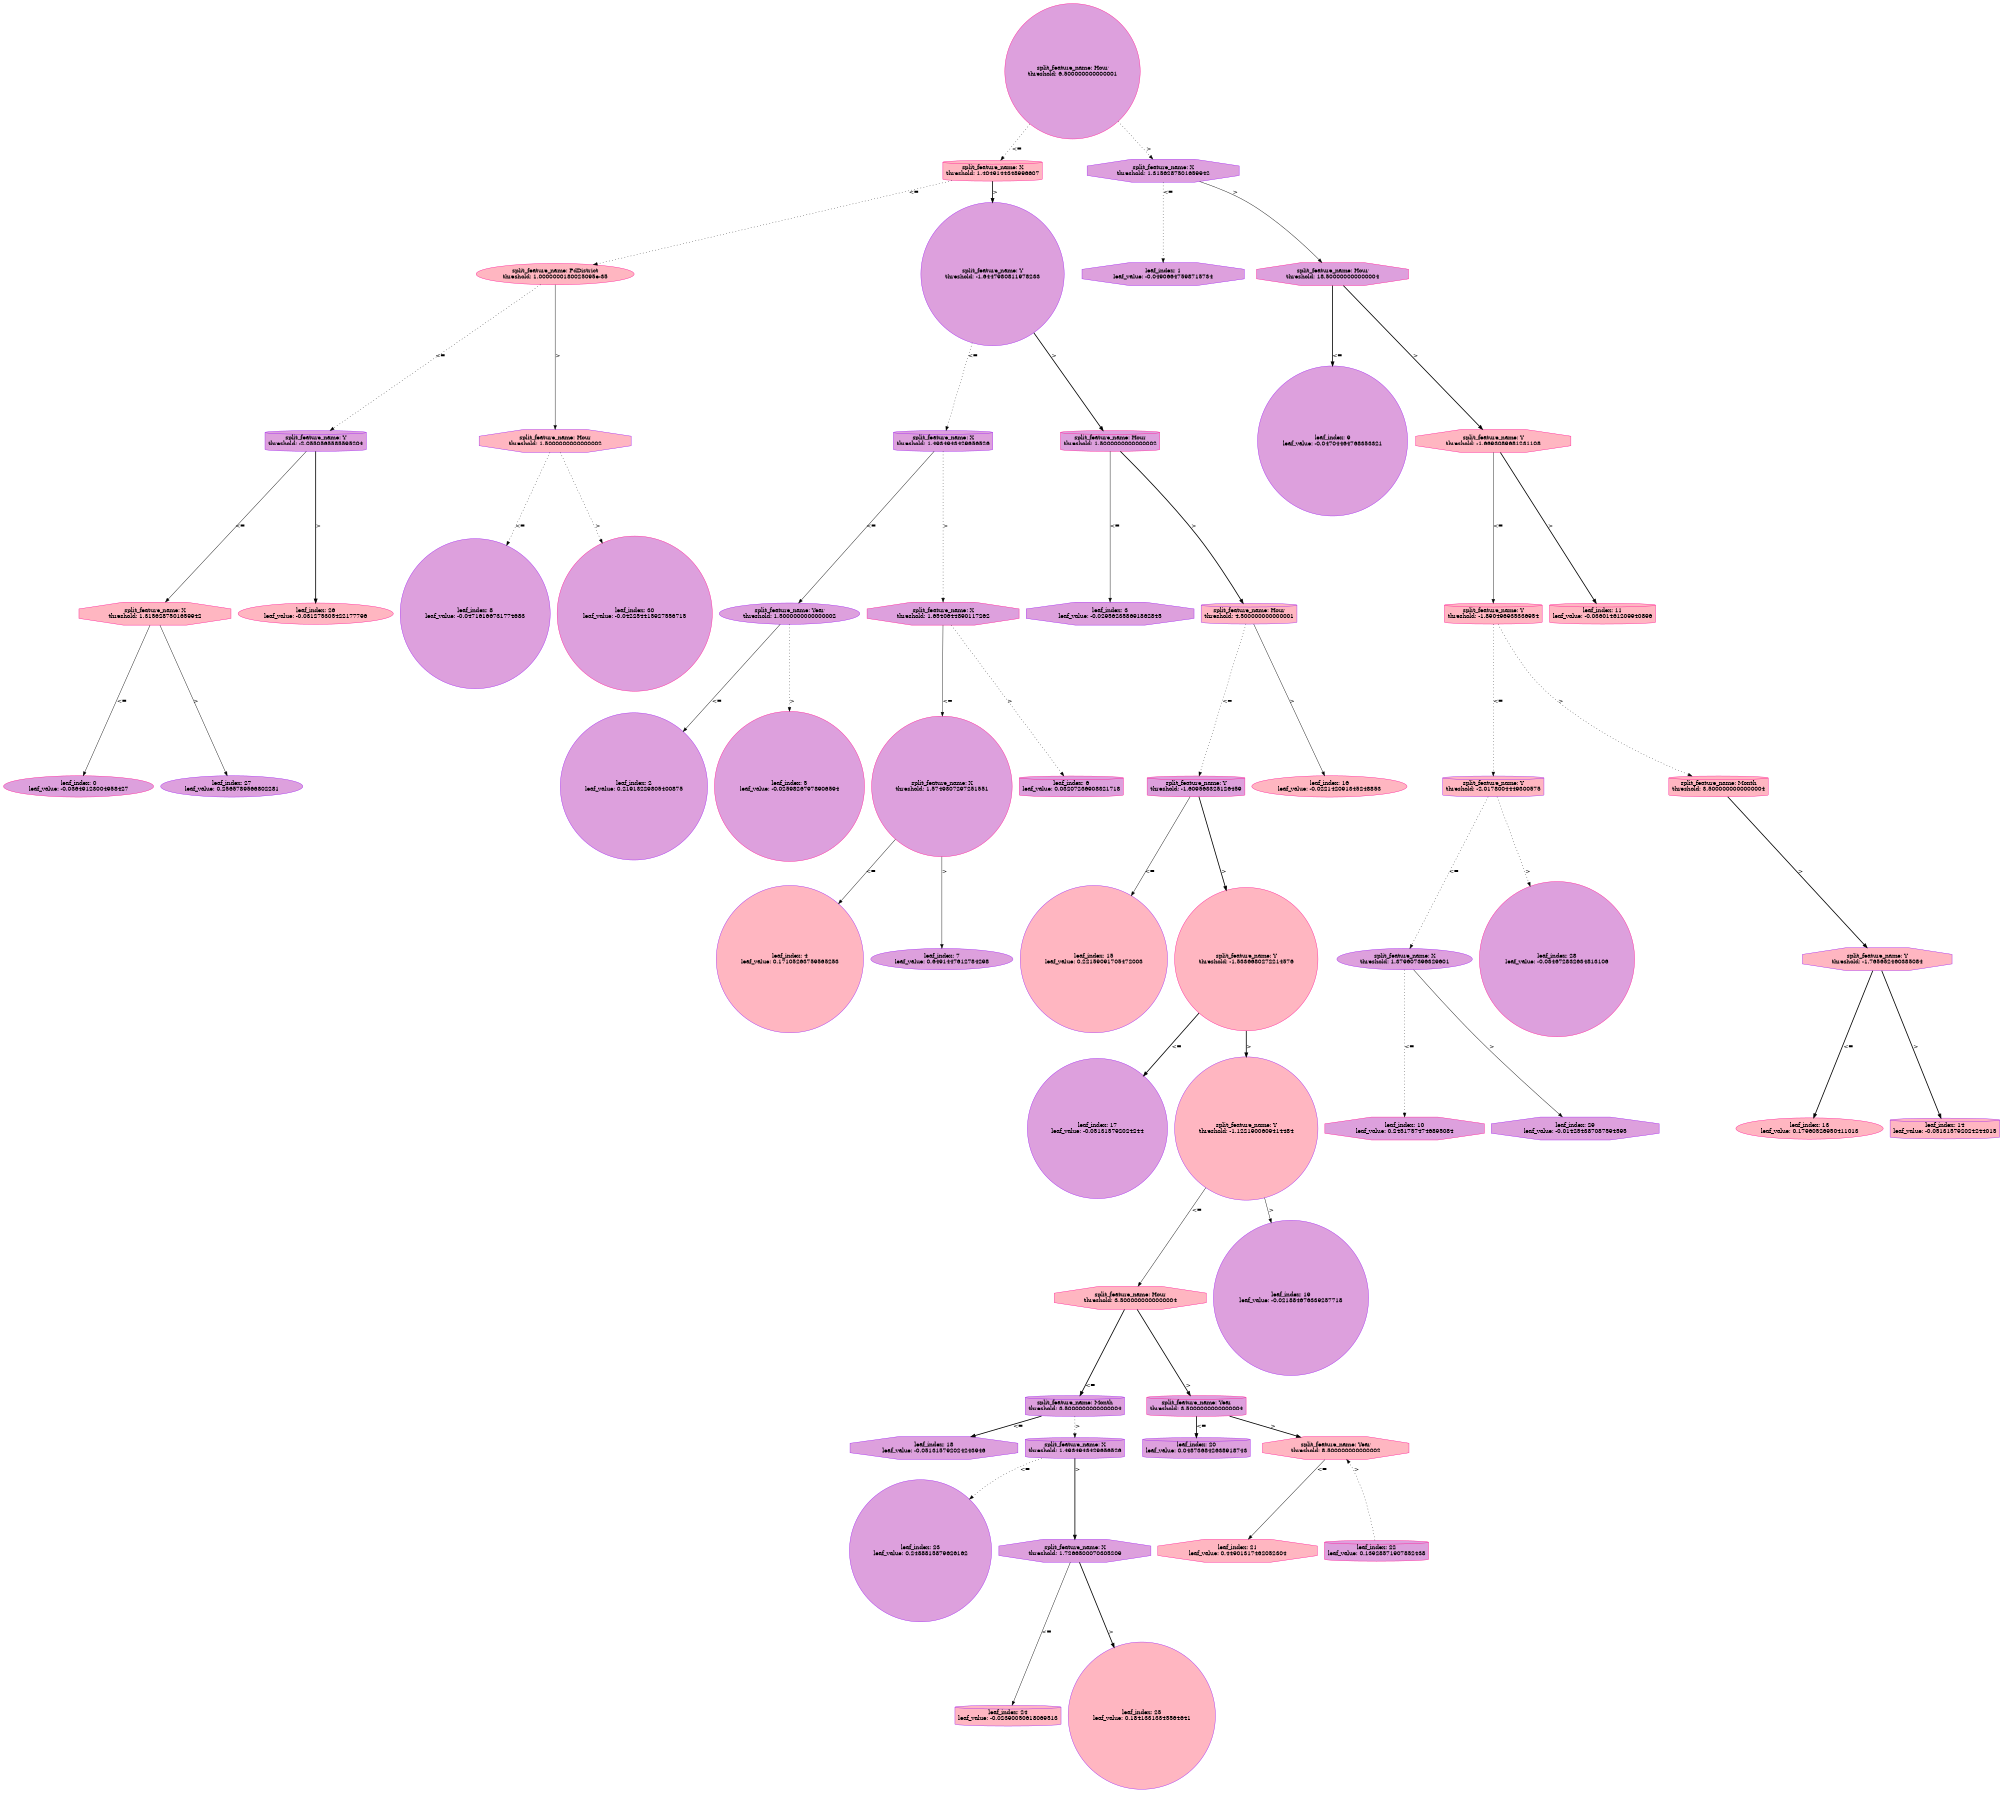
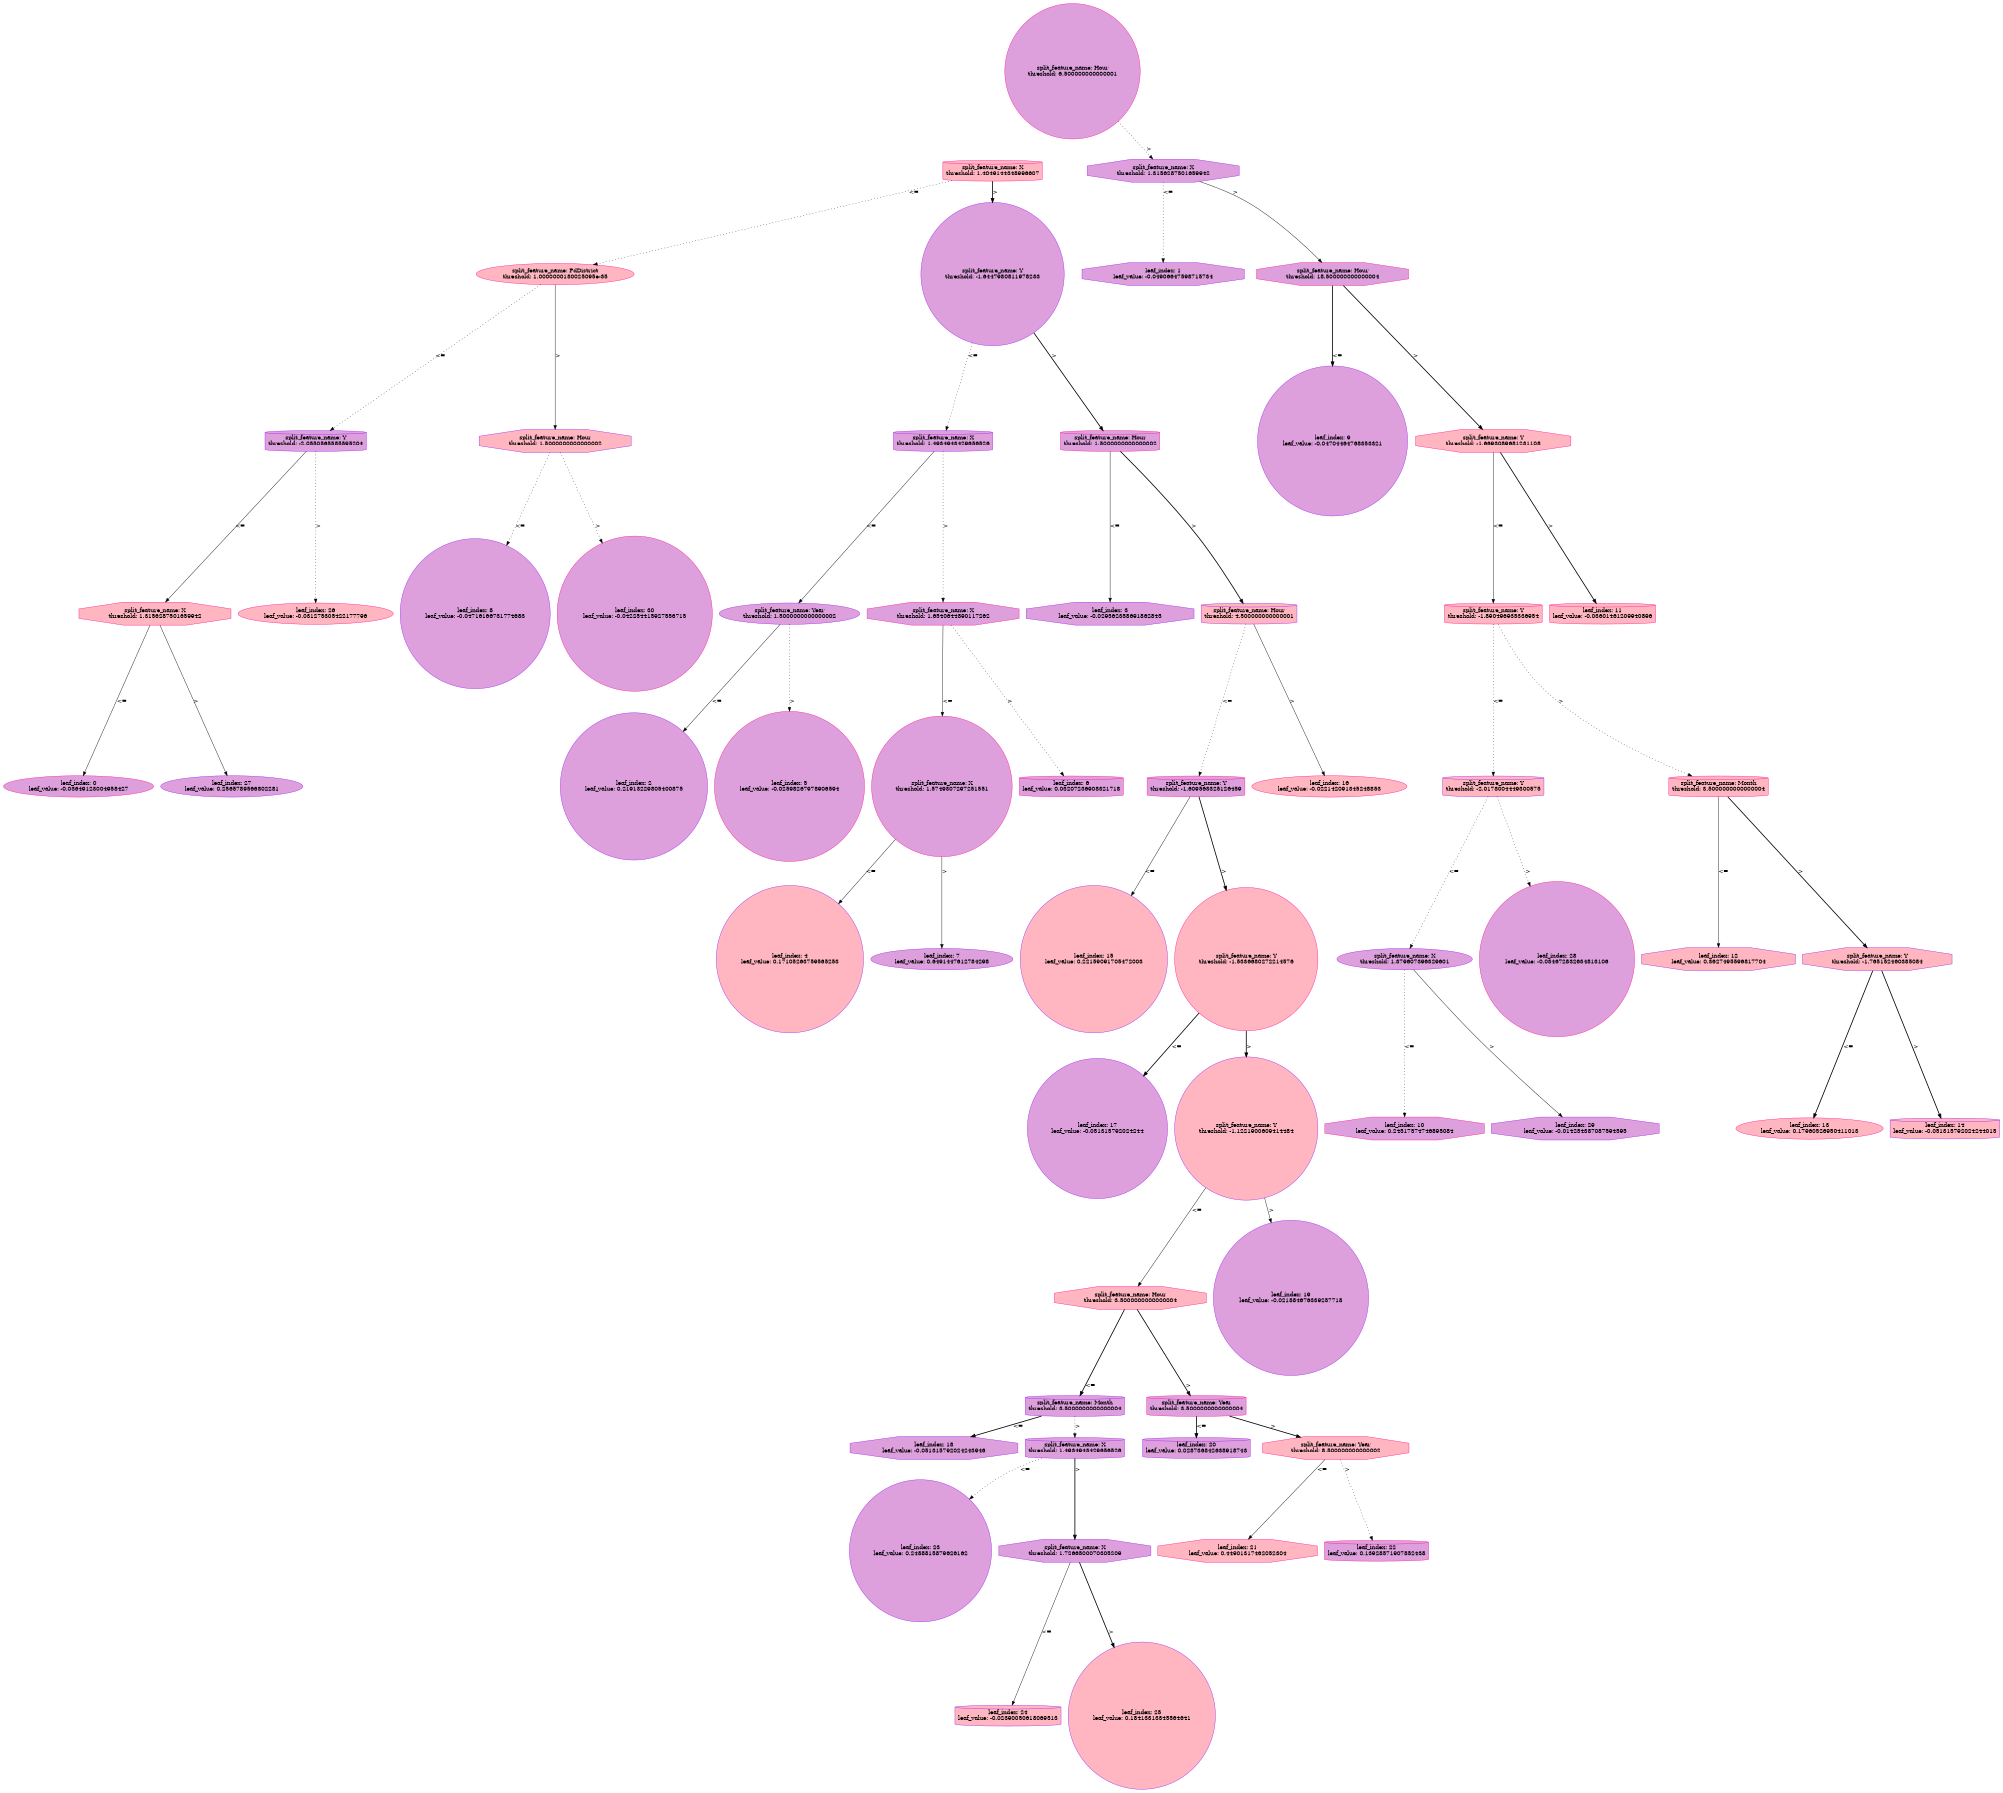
  digraph {
    node [color=purple fillcolor=plum shape=cylinder style=filled]
    edge [style=dotted]
    n1 [color=deeppink label="split_feature_name: Hour\nthreshold: 6.500000000000001" shape=circle]
    n2 [color=deeppink fillcolor=lightpink label="split_feature_name: X\nthreshold: 1.4049144348996607"]
    n3 [label="split_feature_name: X\nthreshold: 1.3156287501659942" shape=octagon]
    n4 [color=deeppink fillcolor=lightpink label="split_feature_name: PdDistrict\nthreshold: 1.0000000180025095e-35" shape=ellipse]
    n5 [label="split_feature_name: Y\nthreshold: -1.6447980811978233" shape=circle]
    n6 [label="leaf_index: 1\nleaf_value: -0.04906647598715734" shape=octagon]
    n7 [color=deeppink label="split_feature_name: Hour\nthreshold: 18.500000000000004" shape=octagon]
    n8 [label="split_feature_name: Y\nthreshold: -2.0550565585595204"]
    n9 [fillcolor=lightpink label="split_feature_name: Hour\nthreshold: 1.5000000000000002" shape=octagon]
    n10 [label="split_feature_name: X\nthreshold: 1.4934943429656526"]
    n11 [color=deeppink label="split_feature_name: Hour\nthreshold: 1.5000000000000002"]
    n12 [color=deeppink fillcolor=lightpink label="split_feature_name: X\nthreshold: 1.3156287501659942" shape=octagon]
    n13 [color=deeppink fillcolor=lightpink label="leaf_index: 26\nleaf_value: -0.031275305422177796" shape=ellipse]
    n14 [label="leaf_index: 8\nleaf_value: -0.04716166731774683" shape=circle]
    n15 [color=deeppink label="leaf_index: 30\nleaf_value: -0.042254415927556715" shape=circle]
    n16 [color=deeppink label="leaf_index: 0\nleaf_value: -0.03649123004958427" shape=ellipse]
    n17 [label="leaf_index: 27\nleaf_value: 0.2565789566802281" shape=ellipse]
    n18 [label="split_feature_name: Year\nthreshold: 1.5000000000000002" shape=ellipse]
    n19 [color=deeppink label="split_feature_name: X\nthreshold: 1.6540644890117262" shape=octagon]
    n20 [label="leaf_index: 3\nleaf_value: -0.029562358691862845" shape=octagon]
    n21 [fillcolor=lightpink label="split_feature_name: Hour\nthreshold: 4.500000000000001"]
    n22 [label="leaf_index: 2\nleaf_value: 0.21913229805400875" shape=circle]
    n23 [color=deeppink label="leaf_index: 5\nleaf_value: -0.02598267978906594" shape=circle]
    n24 [color=deeppink label="split_feature_name: X\nthreshold: 1.5749307297251551" shape=circle]
    n25 [color=deeppink label="leaf_index: 6\nleaf_value: 0.03207236908321718"]
    n26 [fillcolor=lightpink label="leaf_index: 4\nleaf_value: 0.17105263759565253" shape=circle]
    n27 [label="leaf_index: 7\nleaf_value: 0.6491447612784298" shape=ellipse]
    n28 [color=deeppink label="split_feature_name: Y\nthreshold: -1.609563325126459"]
    n29 [color=deeppink fillcolor=lightpink label="leaf_index: 16\nleaf_value: -0.022142091345248853" shape=ellipse]
    n30 [fillcolor=lightpink label="leaf_index: 15\nleaf_value: 0.22159091705472003" shape=circle]
    n31 [color=deeppink fillcolor=lightpink label="split_feature_name: Y\nthreshold: -1.5336680272214576" shape=circle]
    n32 [label="leaf_index: 17\nleaf_value: -0.051315792024244" shape=circle]
    n33 [fillcolor=lightpink label="split_feature_name: Y\nthreshold: -1.1221900609414484" shape=circle]
    n34 [color=deeppink fillcolor=lightpink label="split_feature_name: Hour\nthreshold: 3.5000000000000004" shape=octagon]
    n35 [label="leaf_index: 19\nleaf_value: -0.021884676339257718" shape=circle]
    n36 [label="split_feature_name: Month\nthreshold: 3.5000000000000004"]
    n37 [color=deeppink label="split_feature_name: Year\nthreshold: 3.5000000000000004"]
    n38 [label="leaf_index: 18\nleaf_value: -0.051315792024243946" shape=octagon]
    n39 [label="split_feature_name: X\nthreshold: 1.4934943429656526"]
-   n40 [label="leaf_index: 20\nleaf_value: 0.048736842638918743"]
+   n40 [label="leaf_index: 20\nleaf_value: 0.028736842638918743"]
    n41 [color=deeppink fillcolor=lightpink label="split_feature_name: Year\nthreshold: 8.500000000000002" shape=octagon]
    n42 [label="leaf_index: 23\nleaf_value: 0.2488815879626162" shape=circle]
    n43 [label="split_feature_name: X\nthreshold: 1.7266500070305209" shape=octagon]
    n44 [fillcolor=lightpink label="leaf_index: 24\nleaf_value: -0.02390050618069513"]
    n45 [fillcolor=lightpink label="leaf_index: 25\nleaf_value: 0.18413313345564641" shape=circle]
    n46 [color=deeppink fillcolor=lightpink label="leaf_index: 21\nleaf_value: 0.44901317462052304" shape=octagon]
    n47 [color=deeppink label="leaf_index: 22\nleaf_value: 0.13928571907852438"]
    n48 [label="leaf_index: 9\nleaf_value: -0.04704464768353321" shape=circle]
    n49 [color=deeppink fillcolor=lightpink label="split_feature_name: Y\nthreshold: -1.6693089681231108" shape=octagon]
    n50 [color=deeppink fillcolor=lightpink label="split_feature_name: Y\nthreshold: -1.890496935336954"]
    n51 [color=deeppink fillcolor=lightpink label="leaf_index: 11\nleaf_value: -0.03601461209940896"]
    n52 [fillcolor=lightpink label="split_feature_name: Y\nthreshold: -2.0178004449300575"]
    n53 [color=deeppink fillcolor=lightpink label="split_feature_name: Month\nthreshold: 3.5000000000000004"]
    n54 [label="split_feature_name: X\nthreshold: 1.379607396329601" shape=ellipse]
    n55 [color=deeppink label="leaf_index: 28\nleaf_value: -0.034672832634813106" shape=circle]
-   n57 [fillcolor=lightpink label="split_feature_name: Y\nthreshold: -1.765652460385084" shape=octagon]
+   n56 [fillcolor=lightpink label="leaf_index: 12\nleaf_value: 0.3627495596817704" shape=octagon]
+   n57 [fillcolor=lightpink label="split_feature_name: Y\nthreshold: -1.765152460385084" shape=octagon]
    n58 [color=deeppink label="leaf_index: 10\nleaf_value: 0.24517574746895084" shape=octagon]
    n59 [label="leaf_index: 29\nleaf_value: -0.014254387087594595" shape=octagon]
    n60 [color=deeppink fillcolor=lightpink label="leaf_index: 13\nleaf_value: 0.17960526950411013" shape=ellipse]
    n61 [fillcolor=lightpink label="leaf_index: 14\nleaf_value: -0.051315792024244015"]
-   n1 -> n2 [label="<="]
    n1 -> n3 [label=">"]
    n2 -> n4 [label="<="]
    n2 -> n5 [label=">" style=bold]
    n3 -> n6 [label="<="]
    n3 -> n7 [label=">" style=solid]
    n4 -> n8 [label="<="]
    n4 -> n9 [label=">" style=solid]
    n5 -> n10 [label="<="]
    n5 -> n11 [label=">" style=bold]
    n7 -> n48 [label="<=" style=bold]
    n7 -> n49 [label=">" style=bold]
    n8 -> n12 [label="<=" style=solid]
-   n8 -> n13 [label=">" style=bold]
+   n8 -> n13 [label=">"]
    n9 -> n14 [label="<="]
    n9 -> n15 [label=">"]
    n10 -> n18 [label="<=" style=solid]
    n10 -> n19 [label=">"]
    n11 -> n20 [label="<=" style=solid]
    n11 -> n21 [label=">" style=bold]
    n12 -> n16 [label="<=" style=solid]
    n12 -> n17 [label=">" style=solid]
    n18 -> n22 [label="<=" style=solid]
    n18 -> n23 [label=">"]
    n19 -> n24 [label="<=" style=solid]
    n19 -> n25 [label=">"]
    n21 -> n28 [label="<="]
    n21 -> n29 [label=">" style=solid]
    n24 -> n26 [label="<=" style=solid]
    n24 -> n27 [label=">" style=solid]
    n28 -> n30 [label="<=" style=solid]
    n28 -> n31 [label=">" style=bold]
    n31 -> n32 [label="<=" style=bold]
    n31 -> n33 [label=">" style=bold]
    n33 -> n34 [label="<=" style=solid]
    n33 -> n35 [label=">" style=solid]
    n34 -> n36 [label="<=" style=bold]
    n34 -> n37 [label=">" style=bold]
    n36 -> n38 [label="<=" style=bold]
    n36 -> n39 [label=">"]
    n37 -> n40 [label="<=" style=bold]
    n37 -> n41 [label=">" style=bold]
    n39 -> n42 [label="<="]
    n39 -> n43 [label=">" style=bold]
    n41 -> n46 [label="<=" style=solid]
-   n47 -> n41 [label=">"]
+   n41 -> n47 [label=">"]
    n43 -> n44 [label="<=" style=solid]
    n43 -> n45 [label=">" style=bold]
    n49 -> n50 [label="<=" style=solid]
    n49 -> n51 [label=">" style=bold]
    n50 -> n52 [label="<="]
    n50 -> n53 [label=">"]
    n52 -> n54 [label="<="]
    n52 -> n55 [label=">"]
+   n53 -> n56 [label="<=" style=solid]
    n53 -> n57 [label=">" style=bold]
    n54 -> n58 [label="<="]
    n54 -> n59 [label=">" style=solid]
    n57 -> n60 [label="<=" style=bold]
    n57 -> n61 [label=">" style=bold]
  }
